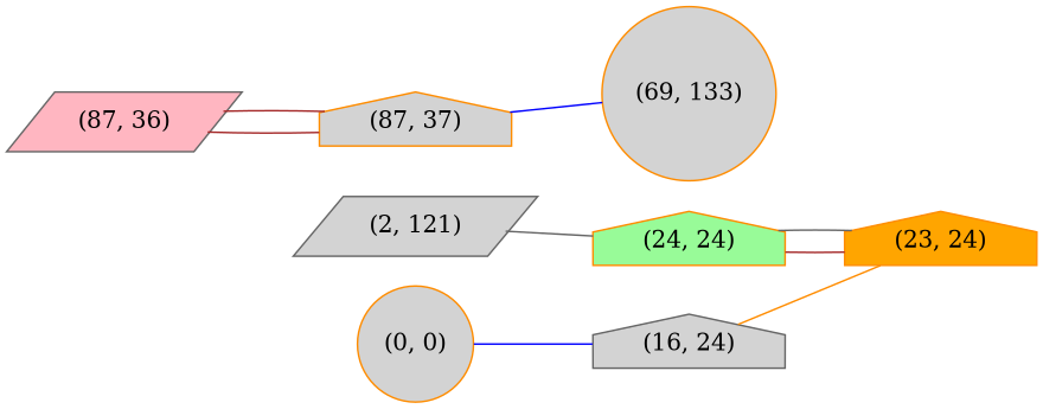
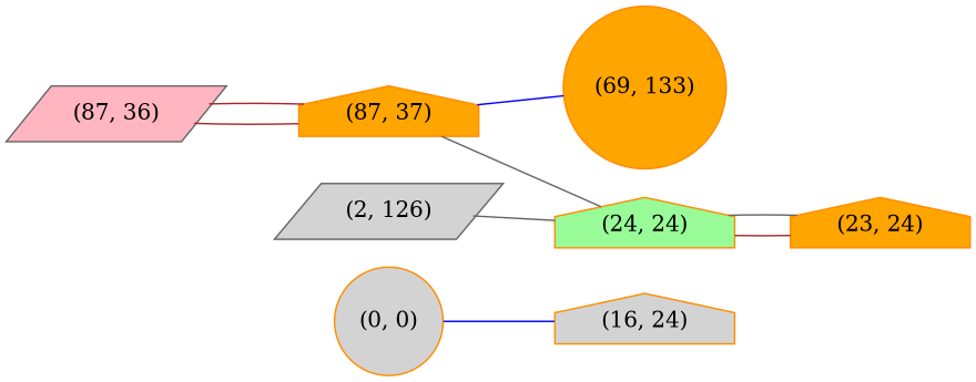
  graph {
    rankdir=LR
    node [color=darkorange fillcolor=lightgrey shape=house style=filled]
    edge [color=brown weight=1]
    "(87, 36)" [color=gray40 fillcolor=lightpink shape=parallelogram]
-   "(87, 37)"
-   "(69, 133)" [shape=circle]
+   "(87, 37)" [fillcolor=orange]
+   "(69, 133)" [fillcolor=orange shape=circle]
    "(24, 24)" [fillcolor=palegreen]
    "(23, 24)" [fillcolor=orange]
-   "(2, 126)" [color=gray40 shape=parallelogram label="(2, 121)"]
+   "(2, 126)" [color=gray40 shape=parallelogram]
    "(0, 0)" [shape=circle]
-   "(16, 24)" [color=gray40]
+   "(16, 24)"
    "(87, 36)" -- "(87, 37)"
    "(87, 36)" -- "(87, 37)"
    "(87, 37)" -- "(69, 133)" [color=blue]
+   "(87, 37)" -- "(24, 24)" [color=gray40]
    "(24, 24)" -- "(23, 24)"
    "(24, 24)" -- "(23, 24)" [color=gray40]
    "(2, 126)" -- "(24, 24)" [color=gray40]
    "(0, 0)" -- "(16, 24)" [color=blue weight=4]
-   "(16, 24)" -- "(23, 24)" [color=darkorange]
  }
